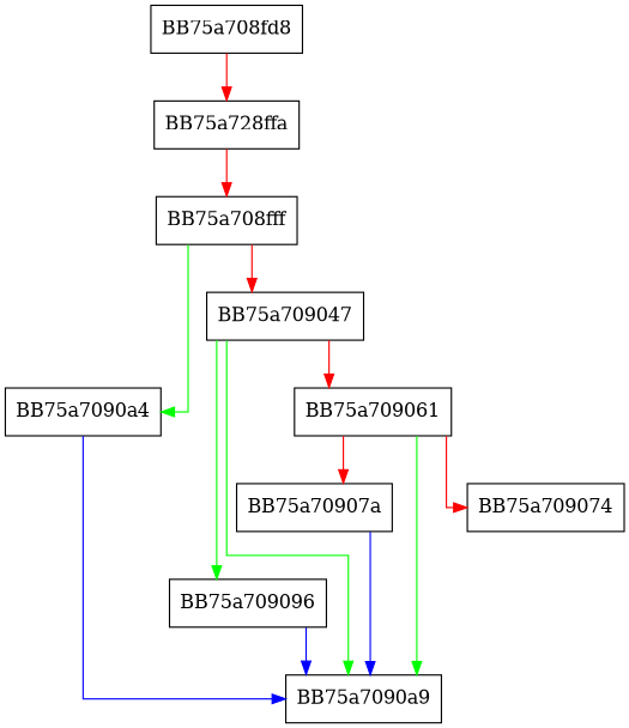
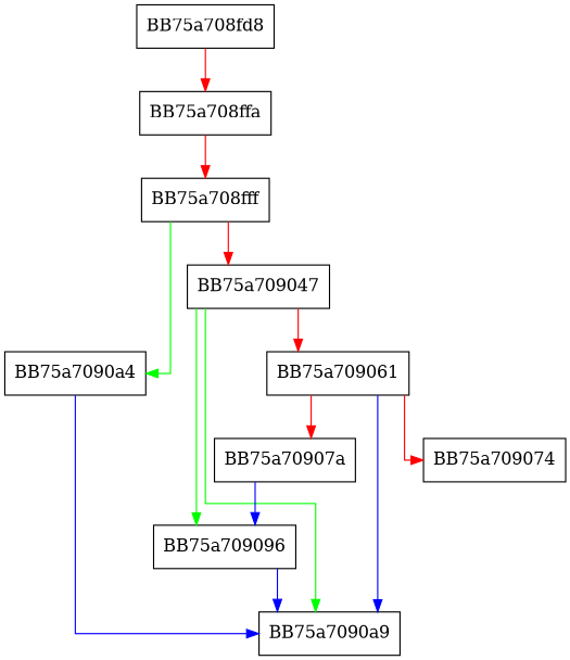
  digraph {
    splines=ortho
    node [shape=box]
    edge [color=red]
    BB75a708fd8
-   BB75a708ffa [label=BB75a728ffa]
+   BB75a708ffa
    BB75a708fff
    BB75a7090a4
    BB75a709047
    BB75a7090a9
    BB75a709096
    BB75a709061
    BB75a709074
    BB75a70907a
    BB75a708fd8 -> BB75a708ffa
    BB75a708ffa -> BB75a708fff
    BB75a708fff -> BB75a7090a4 [color=green]
    BB75a708fff -> BB75a709047
    BB75a7090a4 -> BB75a7090a9 [color=blue]
    BB75a709047 -> BB75a7090a9 [color=green]
    BB75a709047 -> BB75a709096 [color=green]
    BB75a709047 -> BB75a709061
    BB75a709096 -> BB75a7090a9 [color=blue]
-   BB75a709061 -> BB75a7090a9 [color=green]
+   BB75a709061 -> BB75a7090a9 [color=blue]
    BB75a709061 -> BB75a709074
    BB75a709061 -> BB75a70907a
-   BB75a70907a -> BB75a7090a9 [color=blue]
+   BB75a70907a -> BB75a709096 [color=blue]
  }
